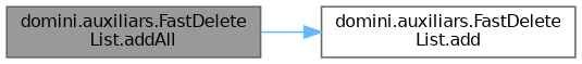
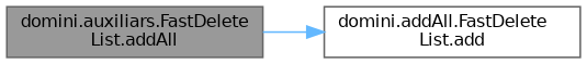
  digraph {
    rankdir=LR
    fontname="DejaVu Sans"
    node [fontname="DejaVu Sans" fontsize=10 shape=box style=filled]
    n1 [color=gray40 fillcolor=grey60 fontcolor=black height=0.2 label="domini.auxiliars.FastDelete\lList.addAll" width=0.4]
-   n2 [color=grey40 fillcolor=white height=0.2 label="domini.auxiliars.FastDelete\lList.add" width=0.4]
+   n2 [color=grey40 fillcolor=white height=0.2 label="domini.addAll.FastDelete\lList.add" width=0.4]
    n1 -> n2 [color=steelblue1 fontname="DejaVu Sans" fontsize=10 labelfontname=Helvetica labelfontsize=10 style=solid]
  }
